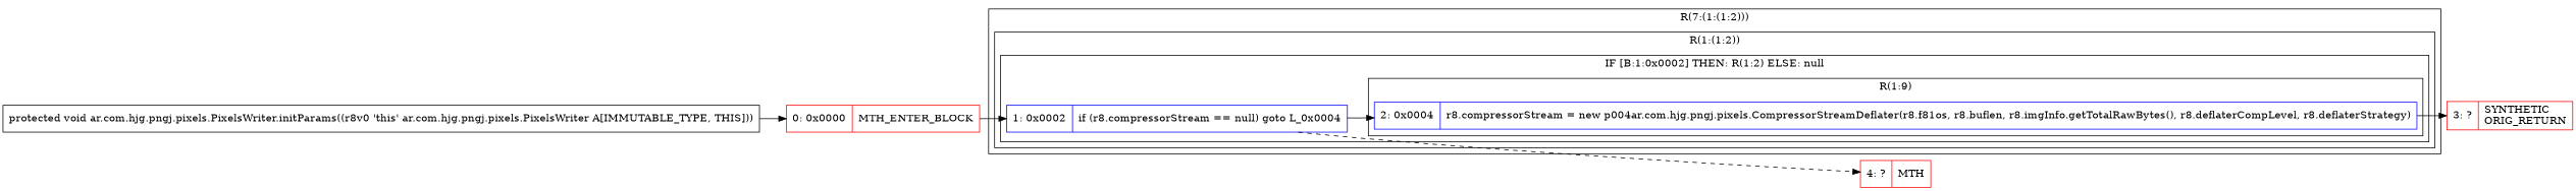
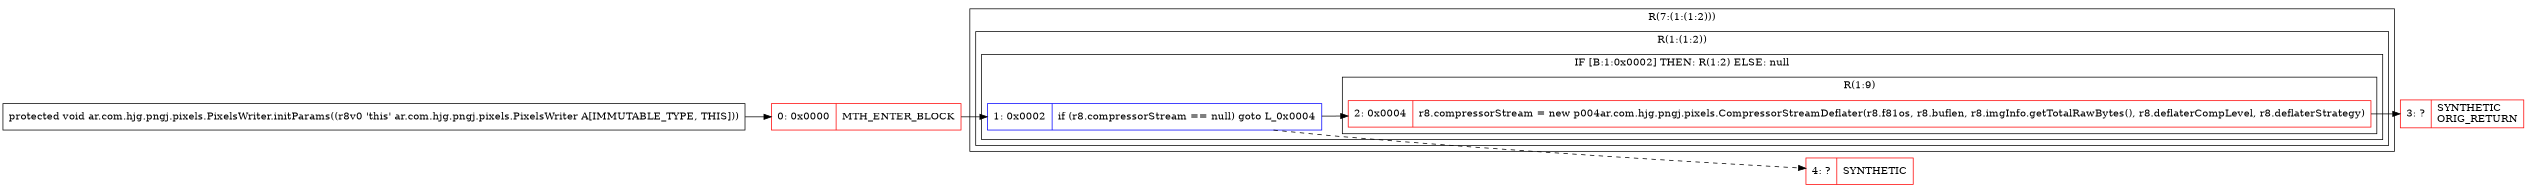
  digraph {
    rankdir=LR
    node [color=red shape=record]
-   n1 [color=blue label="{2\:\ 0x0004|r8.compressorStream = new p004ar.com.hjg.pngj.pixels.CompressorStreamDeflater(r8.f81os, r8.buflen, r8.imgInfo.getTotalRawBytes(), r8.deflaterCompLevel, r8.deflaterStrategy)\l}"]
+   n1 [label="{2\:\ 0x0004|r8.compressorStream = new p004ar.com.hjg.pngj.pixels.CompressorStreamDeflater(r8.f81os, r8.buflen, r8.imgInfo.getTotalRawBytes(), r8.deflaterCompLevel, r8.deflaterStrategy)\l}"]
    n2 [color=blue label="{1\:\ 0x0002|if (r8.compressorStream == null) goto L_0x0004\l}"]
    n3 [label="{3\:\ ?|SYNTHETIC\lORIG_RETURN\l}"]
-   n4 [label="{4\:\ ?|MTH\l}"]
+   n4 [label="{4\:\ ?|SYNTHETIC\l}"]
    n5 [label="{0\:\ 0x0000|MTH_ENTER_BLOCK\l}"]
    n6 [label="{protected void ar.com.hjg.pngj.pixels.PixelsWriter.initParams((r8v0 'this' ar.com.hjg.pngj.pixels.PixelsWriter A[IMMUTABLE_TYPE, THIS])) }" color=""]
    subgraph cluster_1 {
      label="R(7:(1:(1:2)))"
      subgraph cluster_2 {
        label="R(1:(1:2))"
        subgraph cluster_3 {
          label="IF [B:1:0x0002] THEN: R(1:2) ELSE: null"
          n2
          subgraph cluster_4 {
            label="R(1:9)"
            n1
          }
        }
      }
    }
    n1 -> n3
    n2 -> n1
    n2 -> n4 [style=dashed]
    n5 -> n2
    n6 -> n5
  }
